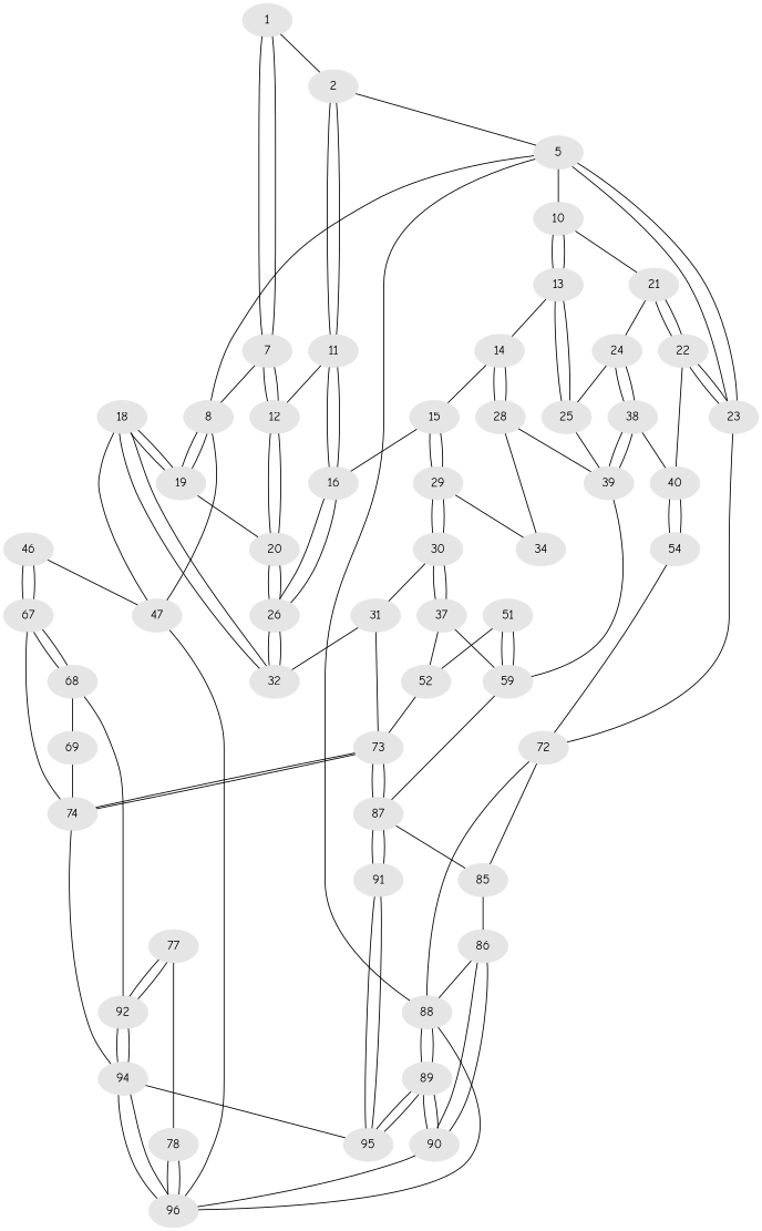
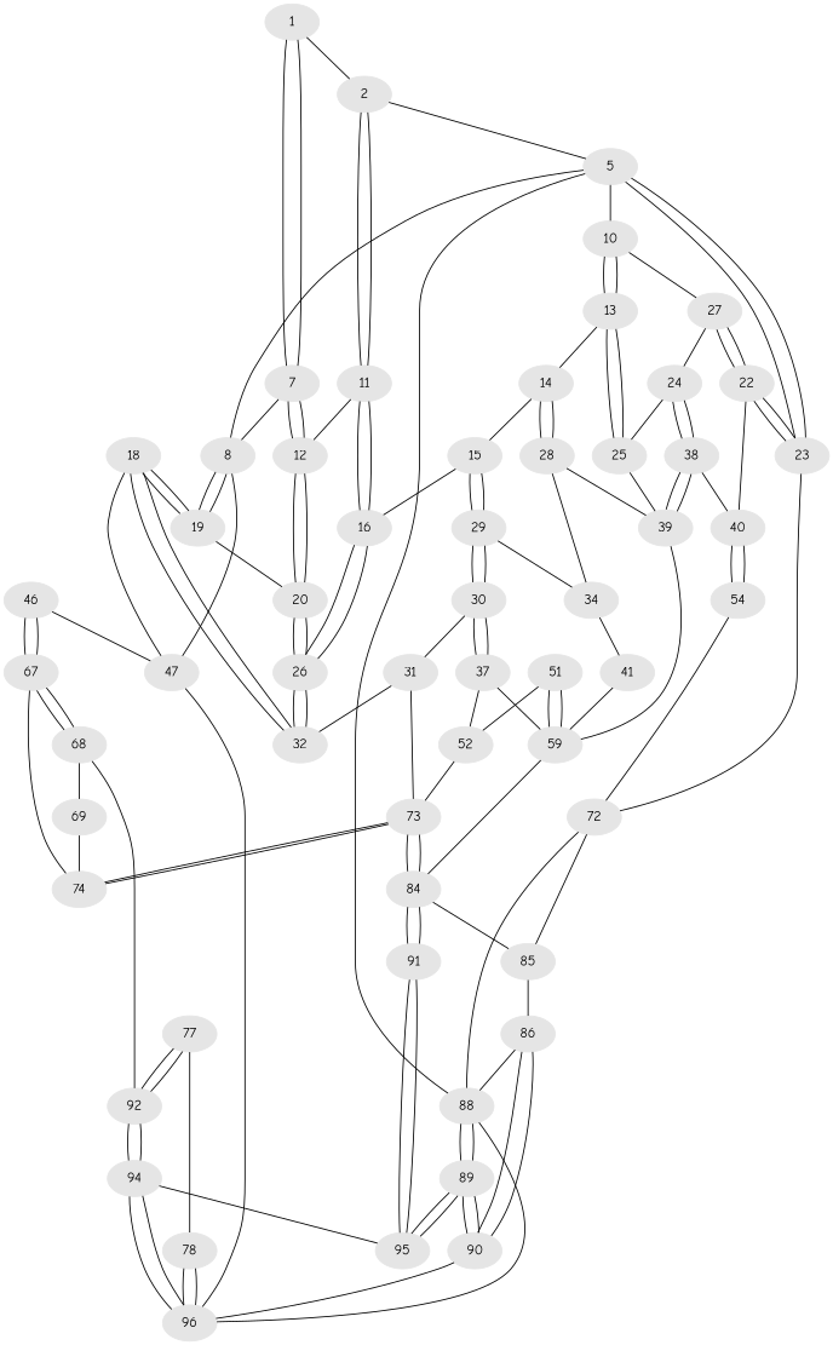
  graph {
    fontname="Comic Neue"
    node [color=gray90 fontname="Comic Neue" style=filled]
    edge [fontname="Comic Neue"]
    1
    2
    7
    5 [super="+4+3"]
    11
    8 [super="+6"]
    12
    10 [super="+9"]
    23
    88 [super="+81+87"]
    16
    19
    47 [super="+17"]
    13
-   21
+   21 [label=27]
    72 [super="+71+55+60"]
    96 [super="+75"]
    89
    20
    14
    25
    22
    24
    26
    15
    28
    39 [super="+27"]
    29
    34 [super="+33"]
    30
    32
    18
    40
    38
    54
    85 [super="+57"]
    59 [super="+42+43+50"]
+   41 [super="+35"]
    31
    37
    73 [super="+62+63+53+61+45"]
    52 [super="+49"]
-   84 [super="+83+64" label=87]
+   84 [super="+83+64"]
    74 [super="+70"]
    46
    67 [super="+66"]
    68
    51
    91
    69
    92 [super="+80+76"]
    94 [super="+93"]
    86 [super="+82"]
    95
    77
    78
    90
    1 -- 2
    1 -- 7
    1 -- 7
    2 -- 5
    2 -- 11
    2 -- 11
    7 -- 8
    7 -- 12
    7 -- 12
    5 -- 8
    5 -- 10 [weight=2]
    5 -- 23
    5 -- 23
    5 -- 88
    11 -- 12
    11 -- 16
    11 -- 16
    8 -- 19
    8 -- 19
    8 -- 47
    12 -- 20
    12 -- 20
    10 -- 13
    10 -- 13
    10 -- 21
    23 -- 72
    88 -- 96
    88 -- 89
    88 -- 89
    16 -- 26
    16 -- 26
    19 -- 20
    47 -- 96 [weight=2]
    13 -- 14
    13 -- 25
    13 -- 25
    21 -- 22
    21 -- 22
    21 -- 24
    72 -- 88 [weight=2]
    72 -- 85
    89 -- 95
    89 -- 95
    89 -- 90
    89 -- 90
    20 -- 26
    20 -- 26
    14 -- 15
    14 -- 28
    14 -- 28
    25 -- 39
    22 -- 23
    22 -- 23
    22 -- 40
    24 -- 25
    24 -- 38
    24 -- 38
    26 -- 32
    26 -- 32
    15 -- 16
    15 -- 29
    15 -- 29
    28 -- 39
    28 -- 34
    39 -- 59
    29 -- 34
    29 -- 30
    29 -- 30
+   34 -- 41 [weight=2]
    30 -- 31
    30 -- 37
    30 -- 37
    18 -- 19
    18 -- 19
    18 -- 47
    18 -- 32
    18 -- 32
    40 -- 54
    40 -- 54
    38 -- 39
    38 -- 39
    38 -- 40
    54 -- 72 [weight=2]
    85 -- 86 [weight=2]
    59 -- 84
+   41 -- 59 [weight=2]
    31 -- 32
    31 -- 73
    37 -- 59
    37 -- 52
    73 -- 84 [weight=2]
    73 -- 84
    73 -- 74 [weight=2]
    73 -- 74
    52 -- 73 [weight=3]
    84 -- 85 [weight=2]
    84 -- 91
    84 -- 91
-   74 -- 94
    46 -- 47
    46 -- 67
    46 -- 67
    67 -- 74
    67 -- 68
    67 -- 68
    68 -- 69
    68 -- 92
    51 -- 59 [weight=2]
    51 -- 59
    51 -- 52
    91 -- 95
    91 -- 95
    69 -- 74
    92 -- 94 [weight=2]
    92 -- 94
    94 -- 96
    94 -- 96
    94 -- 95
    86 -- 88
    86 -- 90
    86 -- 90
    77 -- 92 [weight=2]
    77 -- 92
    77 -- 78
    78 -- 96 [weight=2]
    78 -- 96
    90 -- 96
  }
